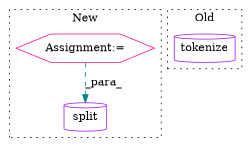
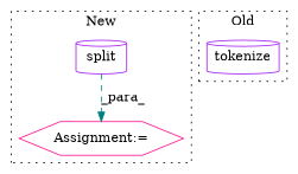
  digraph {
    node [a=32 shape=cylinder color=purple]
    n1 [l="6,1" label=split s="729,739"]
    n2 [a=7 l=1 label="Assignment:=" s=750 shape=hexagon color=deeppink]
    n3 [l="9,1" label=tokenize s="282,316"]
    subgraph cluster_1 {
      label=New
      style=dotted
      n1
      n2
    }
    subgraph cluster_2 {
      label=Old
      style=dotted
      n3
    }
-   n2 -> n1 [label=_para_ color=teal style=dashed]
+   n1 -> n2 [label=_para_ color=teal style=dashed]
  }
